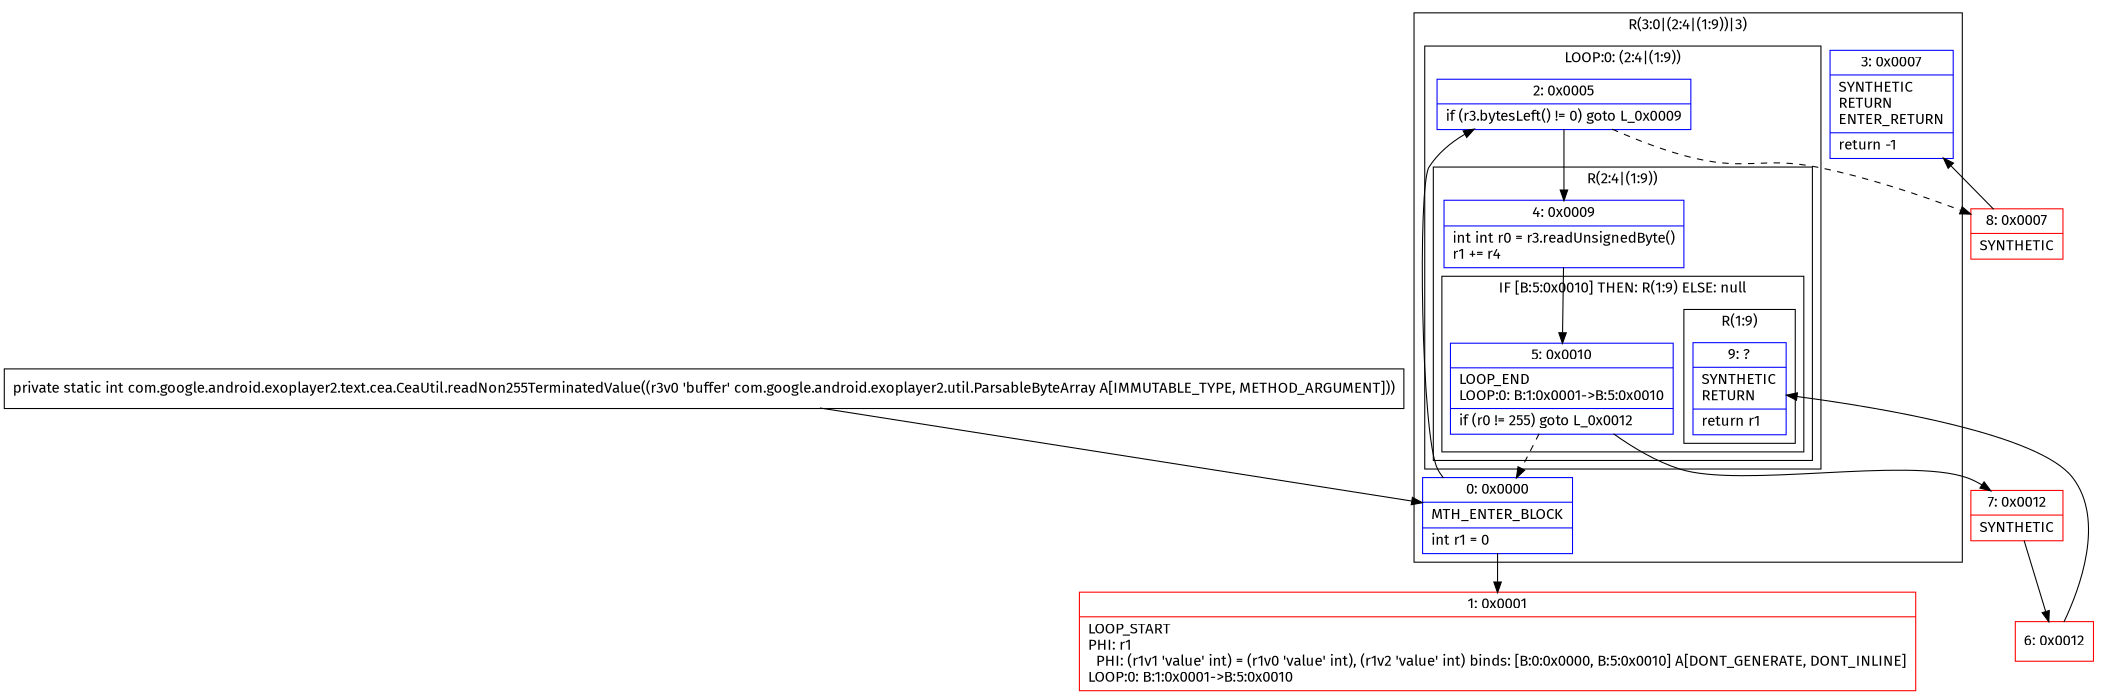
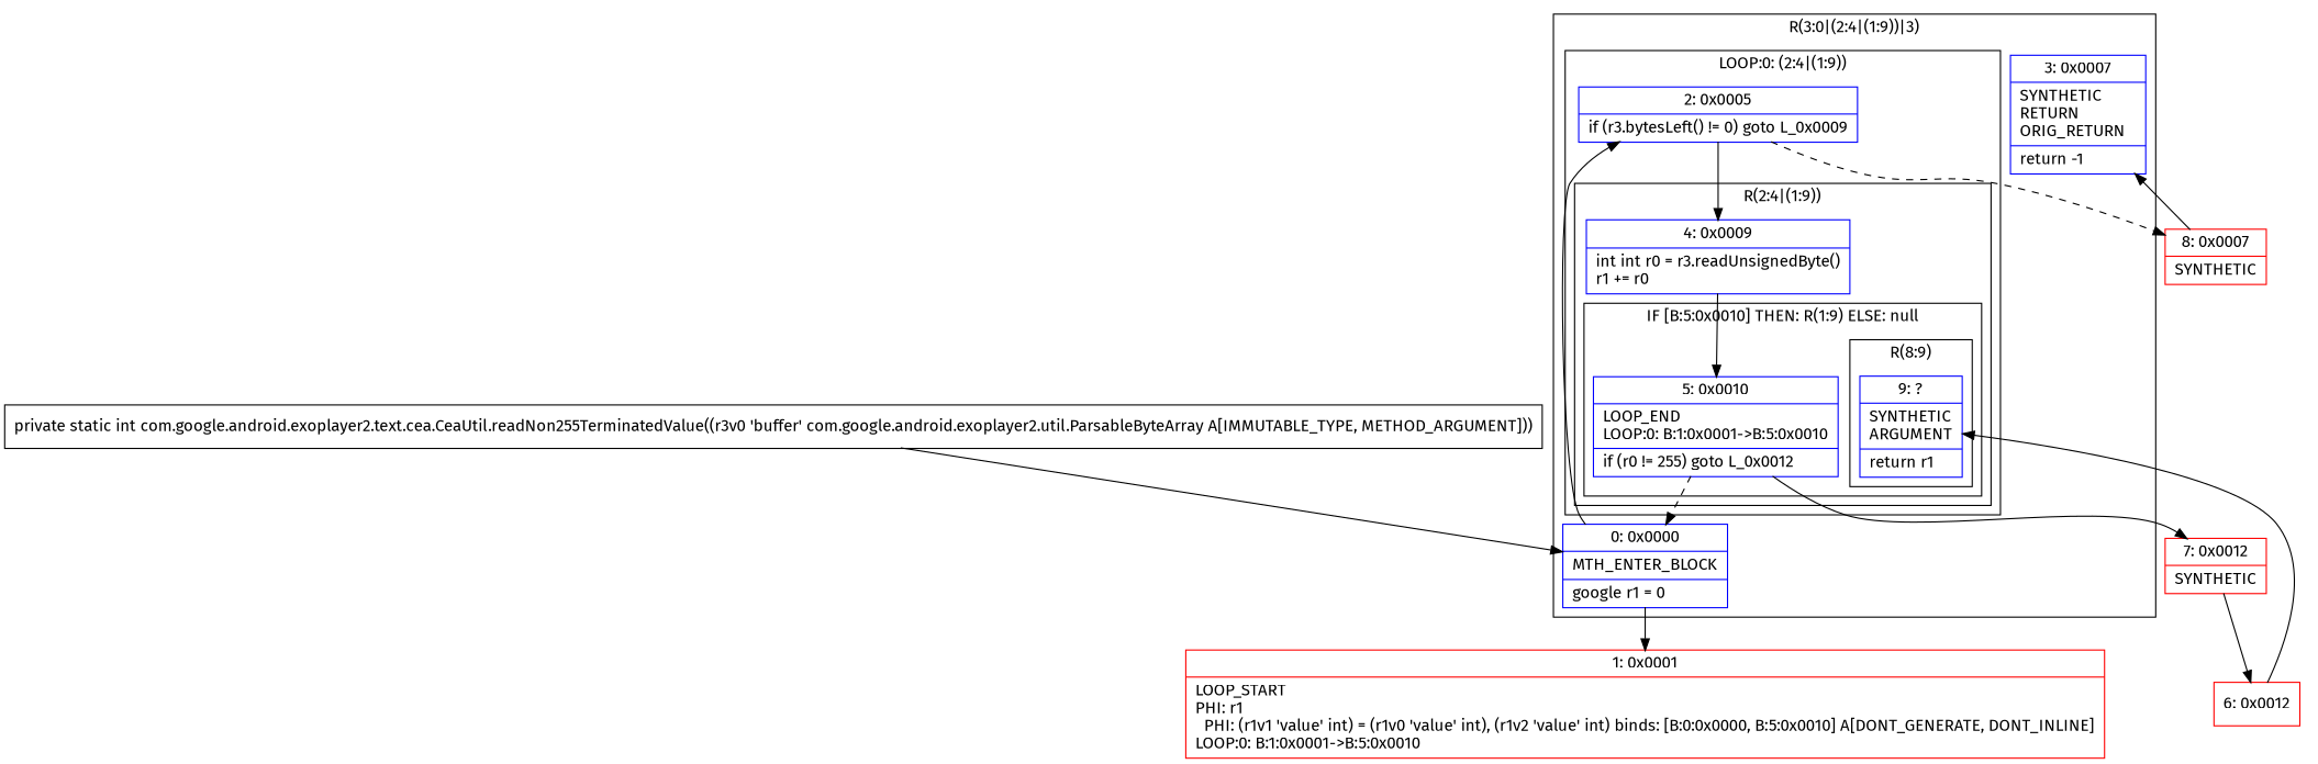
  digraph {
    fontname="Fira Sans"
    node [color=blue fontname="Fira Sans" shape=record]
    edge [fontname="Fira Sans"]
-   n1 [label="{9\:\ ?|SYNTHETIC\lRETURN\l|return r1\l}"]
+   n1 [label="{9\:\ ?|SYNTHETIC\lARGUMENT\l|return r1\l}"]
    n2 [label="{5\:\ 0x0010|LOOP_END\lLOOP:0: B:1:0x0001\-\>B:5:0x0010\l|if (r0 != 255) goto L_0x0012\l}"]
-   n3 [label="{4\:\ 0x0009|int int r0 = r3.readUnsignedByte()\lr1 += r4\l}"]
+   n3 [label="{4\:\ 0x0009|int int r0 = r3.readUnsignedByte()\lr1 += r0\l}"]
    n4 [label="{2\:\ 0x0005|if (r3.bytesLeft() != 0) goto L_0x0009\l}"]
-   n5 [label="{0\:\ 0x0000|MTH_ENTER_BLOCK\l|int r1 = 0\l}"]
-   n6 [label="{3\:\ 0x0007|SYNTHETIC\lRETURN\lENTER_RETURN\l|return \-1\l}"]
+   n5 [label="{0\:\ 0x0000|MTH_ENTER_BLOCK\l|google r1 = 0\l}"]
+   n6 [label="{3\:\ 0x0007|SYNTHETIC\lRETURN\lORIG_RETURN\l|return \-1\l}"]
    n7 [color=red label="{7\:\ 0x0012|SYNTHETIC\l}"]
    n8 [color=red label="{8\:\ 0x0007|SYNTHETIC\l}"]
    n9 [color=red label="{1\:\ 0x0001|LOOP_START\lPHI: r1 \l  PHI: (r1v1 'value' int) = (r1v0 'value' int), (r1v2 'value' int) binds: [B:0:0x0000, B:5:0x0010] A[DONT_GENERATE, DONT_INLINE]\lLOOP:0: B:1:0x0001\-\>B:5:0x0010\l}"]
    n10 [color=red label="{6\:\ 0x0012}"]
    n11 [label="{private static int com.google.android.exoplayer2.text.cea.CeaUtil.readNon255TerminatedValue((r3v0 'buffer' com.google.android.exoplayer2.util.ParsableByteArray A[IMMUTABLE_TYPE, METHOD_ARGUMENT])) }" color=""]
    subgraph cluster_1 {
      label="R(3:0|(2:4|(1:9))|3)"
      n5
      n6
      subgraph cluster_2 {
        label="LOOP:0: (2:4|(1:9))"
        n4
        subgraph cluster_3 {
          label="R(2:4|(1:9))"
          n3
          subgraph cluster_4 {
            label="IF [B:5:0x0010] THEN: R(1:9) ELSE: null"
            n2
            subgraph cluster_5 {
-             label="R(1:9)"
+             label="R(8:9)"
              n1
            }
          }
        }
      }
    }
    n2 -> n5 [style=dashed]
    n2 -> n7
    n3 -> n2
    n4 -> n3
    n4 -> n8 [style=dashed]
    n5 -> n4
    n5 -> n9
    n7 -> n10
    n8 -> n6
    n10 -> n1
    n11 -> n5
  }
